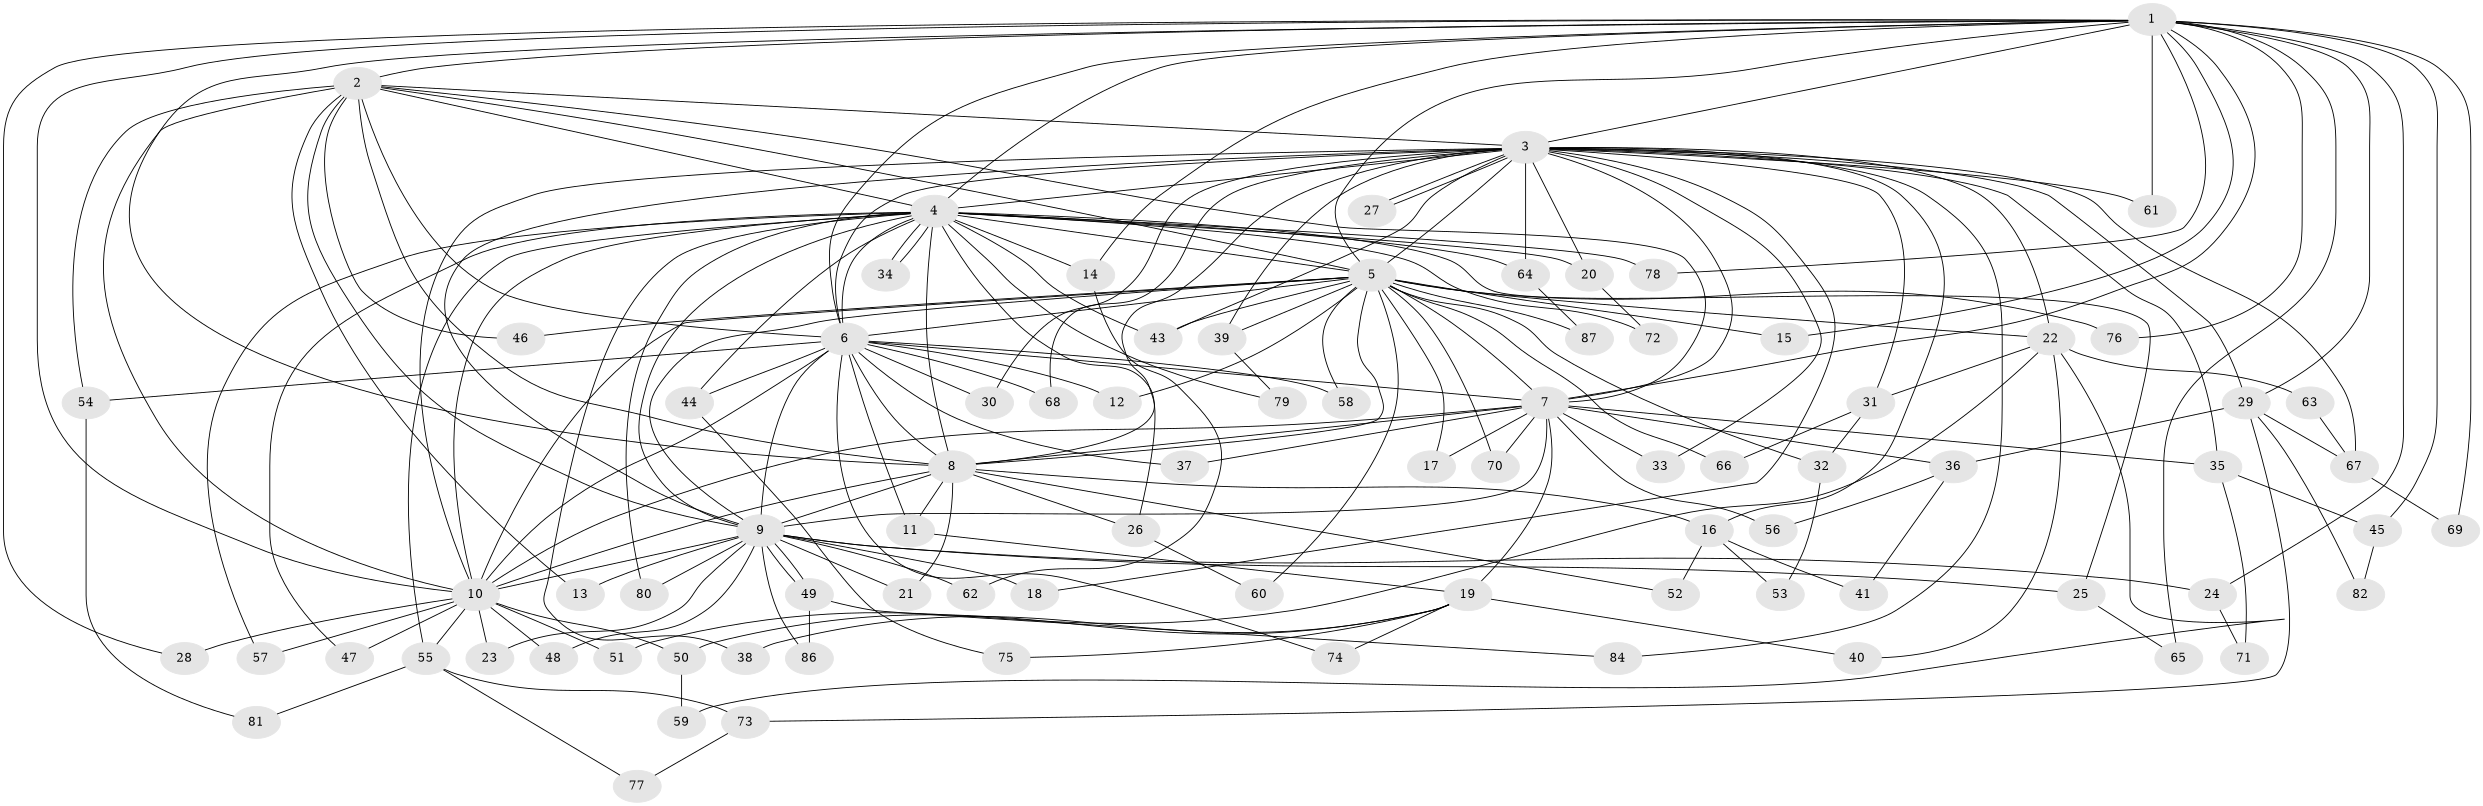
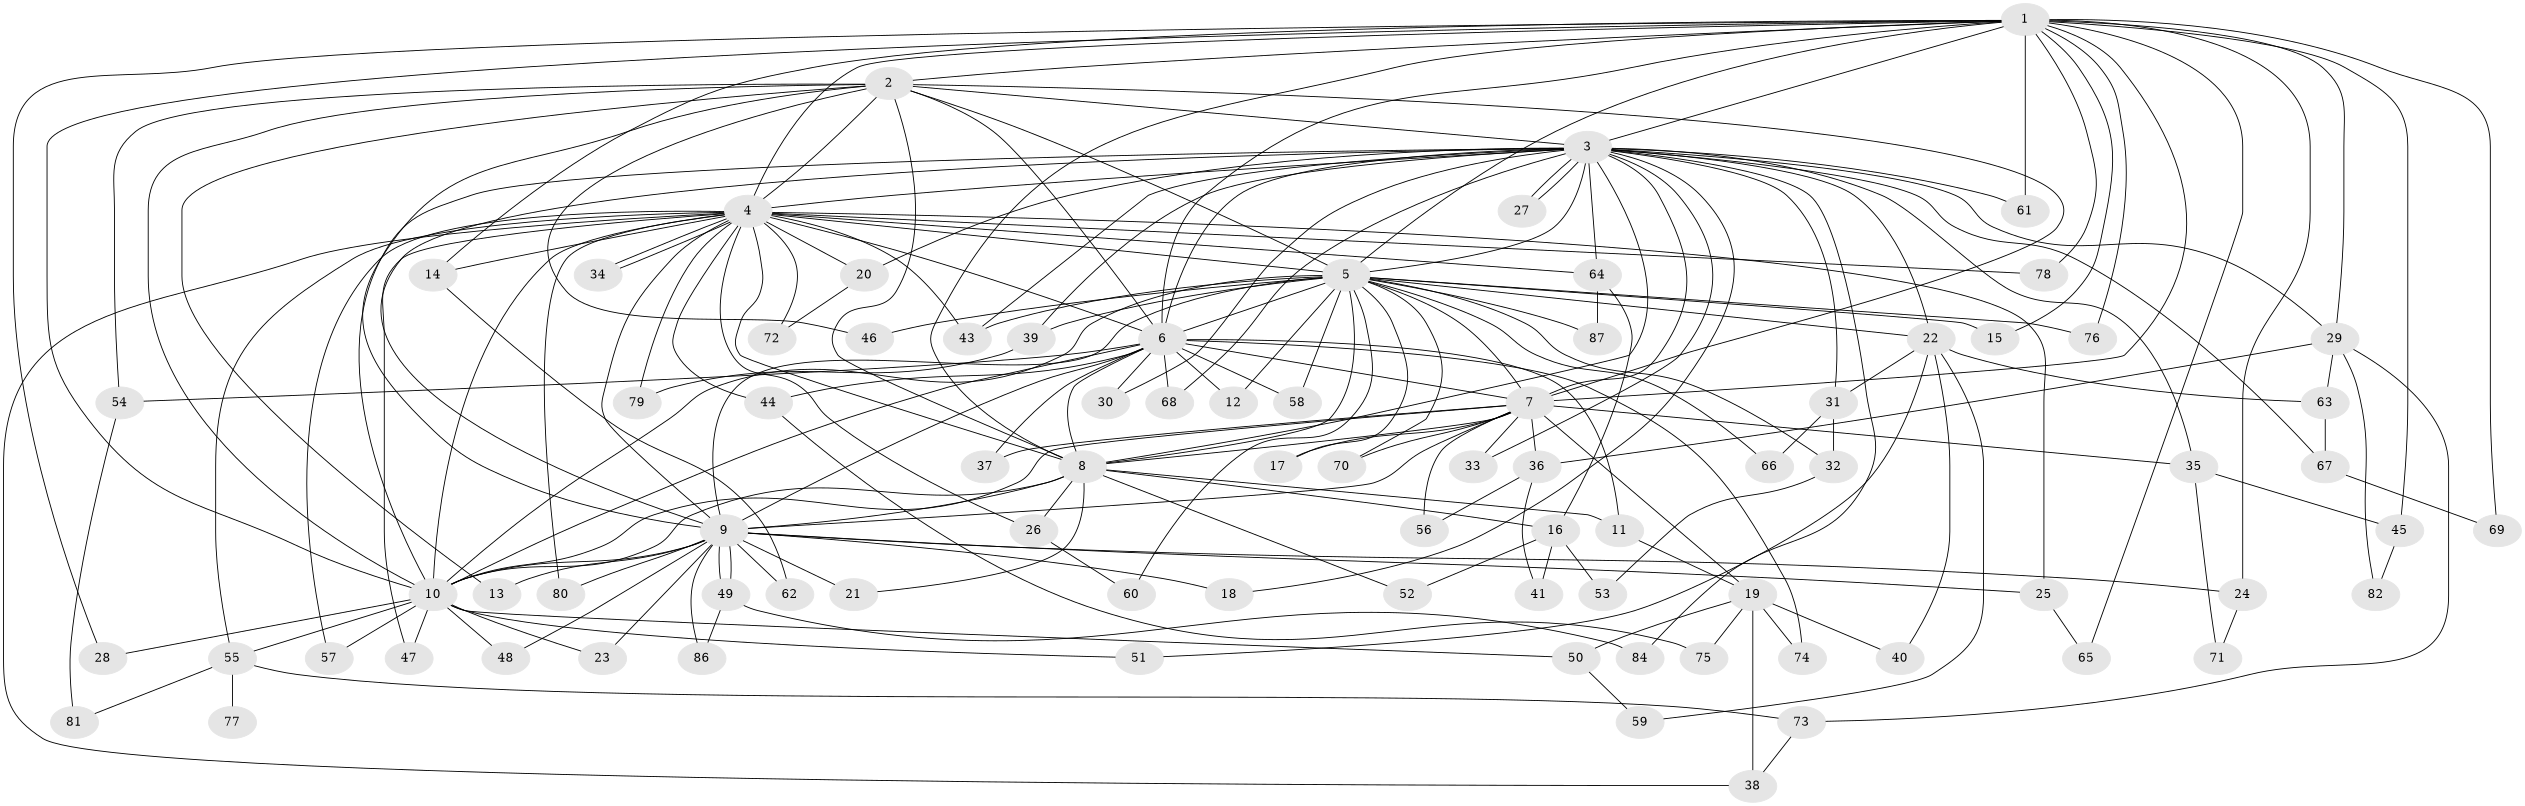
  graph {
    node [color=gray90 style=filled]
    1
    2
    3
    4
    5
    6
    7
    8
    10
    14
    15
    24
    28
    29
    45
    61
    65
    69
    76
    78
    9
    13
    46
    54
    16
    18
    20
    22
    27
    30
    31
    33
    35
    39
    43
    64
    67
    68
    84
    25
    26
    34
    38
    44
    47
    55
    57
    72
    79
    80
    12
    17
    32
    58
    60
    66
    70
    n58 [label=87]
    11
    37
    74
    19
    36
    56
    21
    52
    23
    48
    49
    62
    86
    50
    51
    71
    63
    73
    82
    81
    41
    53
    40
    59
    75
    77
    1 -- 2
    1 -- 3
    1 -- 4
    1 -- 5
    1 -- 6
    1 -- 7
    1 -- 8
    1 -- 10
    1 -- 14
    1 -- 15
    1 -- 24
    1 -- 28
    1 -- 29
    1 -- 45
    1 -- 61
    1 -- 65
    1 -- 69
    1 -- 76
    1 -- 78
    2 -- 3
    2 -- 4
    2 -- 5
    2 -- 6
    2 -- 7
    2 -- 8
    2 -- 10
    2 -- 9
    2 -- 13
    2 -- 46
    2 -- 54
    3 -- 4
    3 -- 5
    3 -- 6
    3 -- 7
    3 -- 8
    3 -- 10
    3 -- 29
    3 -- 61
    3 -- 9
-   3 -- 16
+   64 -- 16
    3 -- 18
    3 -- 20
    3 -- 22
    3 -- 27
    3 -- 27
    3 -- 30
    3 -- 31
    3 -- 33
    3 -- 35
    3 -- 39
    3 -- 43
    3 -- 64
    3 -- 67
    3 -- 68
    3 -- 84
    4 -- 5
    4 -- 6
    4 -- 8
    4 -- 10
    4 -- 14
    4 -- 78
    4 -- 9
    4 -- 20
    4 -- 43
    4 -- 64
    4 -- 25
    4 -- 26
    4 -- 34
    4 -- 34
    4 -- 38
    4 -- 44
    4 -- 47
    4 -- 55
    4 -- 57
    4 -- 72
    4 -- 79
    4 -- 80
    5 -- 6
    5 -- 7
    5 -- 8
    5 -- 10
    5 -- 15
    5 -- 76
    5 -- 9
    5 -- 46
    5 -- 22
    5 -- 39
    5 -- 43
    5 -- 12
    5 -- 17
    5 -- 32
    5 -- 58
    5 -- 60
    5 -- 66
    5 -- 70
    5 -- n58
    6 -- 7
    6 -- 8
    6 -- 10
    6 -- 9
    6 -- 54
    6 -- 30
    6 -- 68
    6 -- 44
    6 -- 12
    6 -- 58
    6 -- 11
    6 -- 37
    6 -- 74
    7 -- 8
    7 -- 10
    7 -- 9
    7 -- 33
    7 -- 35
    7 -- 17
    7 -- 70
    7 -- 37
    7 -- 19
    7 -- 36
    7 -- 56
    8 -- 10
    8 -- 9
    8 -- 16
    8 -- 26
    8 -- 11
    8 -- 21
    8 -- 52
    10 -- 28
    10 -- 47
    10 -- 55
    10 -- 57
    10 -- 23
    10 -- 48
    10 -- 50
    10 -- 51
    14 -- 62
    24 -- 71
    29 -- 36
-   29 -- 67
+   29 -- 63
    29 -- 73
    29 -- 82
    45 -- 82
    9 -- 10
    9 -- 24
    9 -- 13
    9 -- 18
    9 -- 25
    9 -- 80
    9 -- 21
    9 -- 23
    9 -- 48
    9 -- 49
    9 -- 49
    9 -- 62
    9 -- 86
    54 -- 81
    16 -- 52
    16 -- 41
    16 -- 53
    20 -- 72
    22 -- 31
    22 -- 51
    22 -- 63
    22 -- 40
    22 -- 59
    31 -- 32
    31 -- 66
    35 -- 45
    35 -- 71
    39 -- 79
    64 -- n58
    67 -- 69
    25 -- 65
    26 -- 60
    44 -- 75
    55 -- 73
    55 -- 81
    55 -- 77
    32 -- 53
    11 -- 19
    19 -- 38
    19 -- 74
    19 -- 50
    19 -- 40
    19 -- 75
    36 -- 56
    36 -- 41
    49 -- 84
    49 -- 86
    50 -- 59
    63 -- 67
-   73 -- 77
+   73 -- 38
  }
